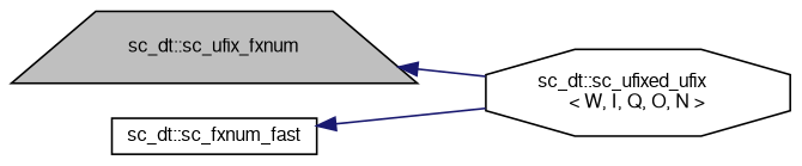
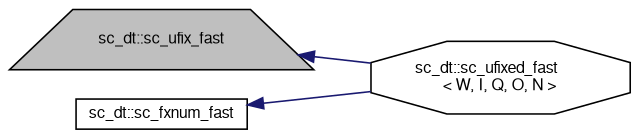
  digraph {
    rankdir=LR
    node [color=black fillcolor=white fontname=FreeSans fontsize=10 style=filled]
    edge [color=midnightblue dir=back fontname=FreeSans fontsize=10 labelfontname=FreeSans labelfontsize=10 style=solid]
-   n1 [fillcolor=grey75 fontcolor=black height=0.2 label="sc_dt::sc_ufix_fxnum" shape=trapezium width=0.4]
-   n2 [height=0.2 label="sc_dt::sc_ufixed_ufix\l\< W, I, Q, O, N \>" shape=octagon width=0.4]
+   n1 [fillcolor=grey75 fontcolor=black height=0.2 label="sc_dt::sc_ufix_fast" shape=trapezium width=0.4]
+   n2 [height=0.2 label="sc_dt::sc_ufixed_fast\l\< W, I, Q, O, N \>" shape=octagon width=0.4]
    n3 [height=0.2 label="sc_dt::sc_fxnum_fast" shape=box width=0.4]
    n1 -> n2
    n3 -> n2
  }
